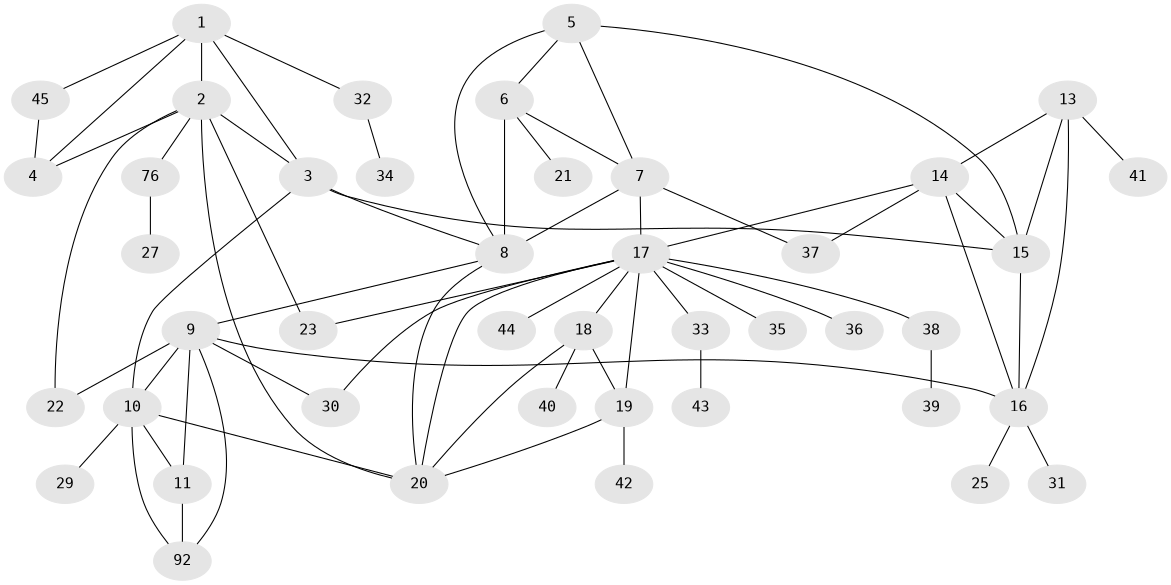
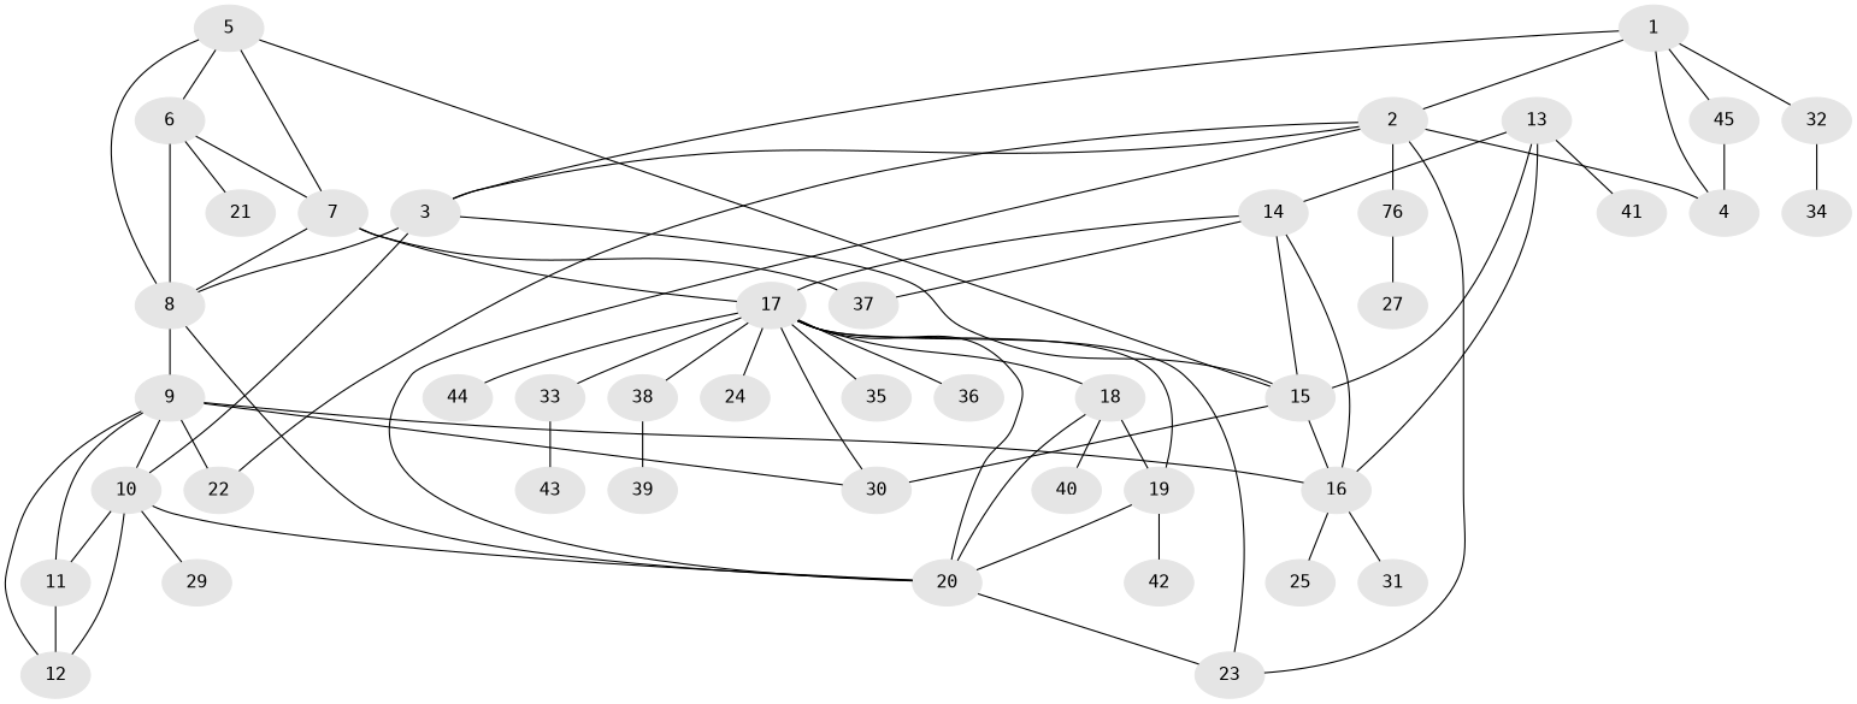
  graph {
    fontname="DejaVu Sans Mono"
    node [color=gray90 fontname="DejaVu Sans Mono" style=filled]
    edge [fontname="DejaVu Sans Mono" weight=1.0]
    1
    2
    3
    4
    32
    45
    20
    22
    23
    n10 [label=76]
    8
    10
    15
    34
    27
    9
    11
-   12 [label=92]
+   12
    29
    16
    30
    5
    6
    7
    21
    17
    37
    18
    19
+   24
    33
    35
    36
    38
    44
    25
    31
    13
    14
    41
    40
    42
    43
    39
    1 -- 2
    1 -- 3
    1 -- 4
    1 -- 32
    1 -- 45
    2 -- 3
    2 -- 4
    2 -- 20
    2 -- 22
    2 -- 23
    2 -- n10
    3 -- 8
    3 -- 10
    3 -- 15
    32 -- 34
    45 -- 4
+   20 -- 23
    n10 -- 27
    8 -- 20
    8 -- 9
    10 -- 20
    10 -- 11
    10 -- 12
    10 -- 29 [weight=3.0]
    15 -- 16
+   15 -- 30 [weight=4.0]
    9 -- 22 [weight=5.0]
    9 -- 10
    9 -- 11
    9 -- 12
    9 -- 16
    9 -- 30
    11 -- 12
    16 -- 25
    16 -- 31
    5 -- 8
    5 -- 15
    5 -- 6
    5 -- 7
    6 -- 8 [weight=9.0]
    6 -- 7
    6 -- 21
    7 -- 8
    7 -- 17
    7 -- 37
    17 -- 20
    17 -- 23
    17 -- 30
    17 -- 18
    17 -- 19
+   17 -- 24
    17 -- 33
    17 -- 35
    17 -- 36
    17 -- 38
    17 -- 44
    18 -- 20
    18 -- 19
    18 -- 40
    19 -- 20
    19 -- 42
    33 -- 43
    38 -- 39
    13 -- 15
    13 -- 16
    13 -- 14
    13 -- 41
    14 -- 15
    14 -- 16
    14 -- 17
    14 -- 37
  }
